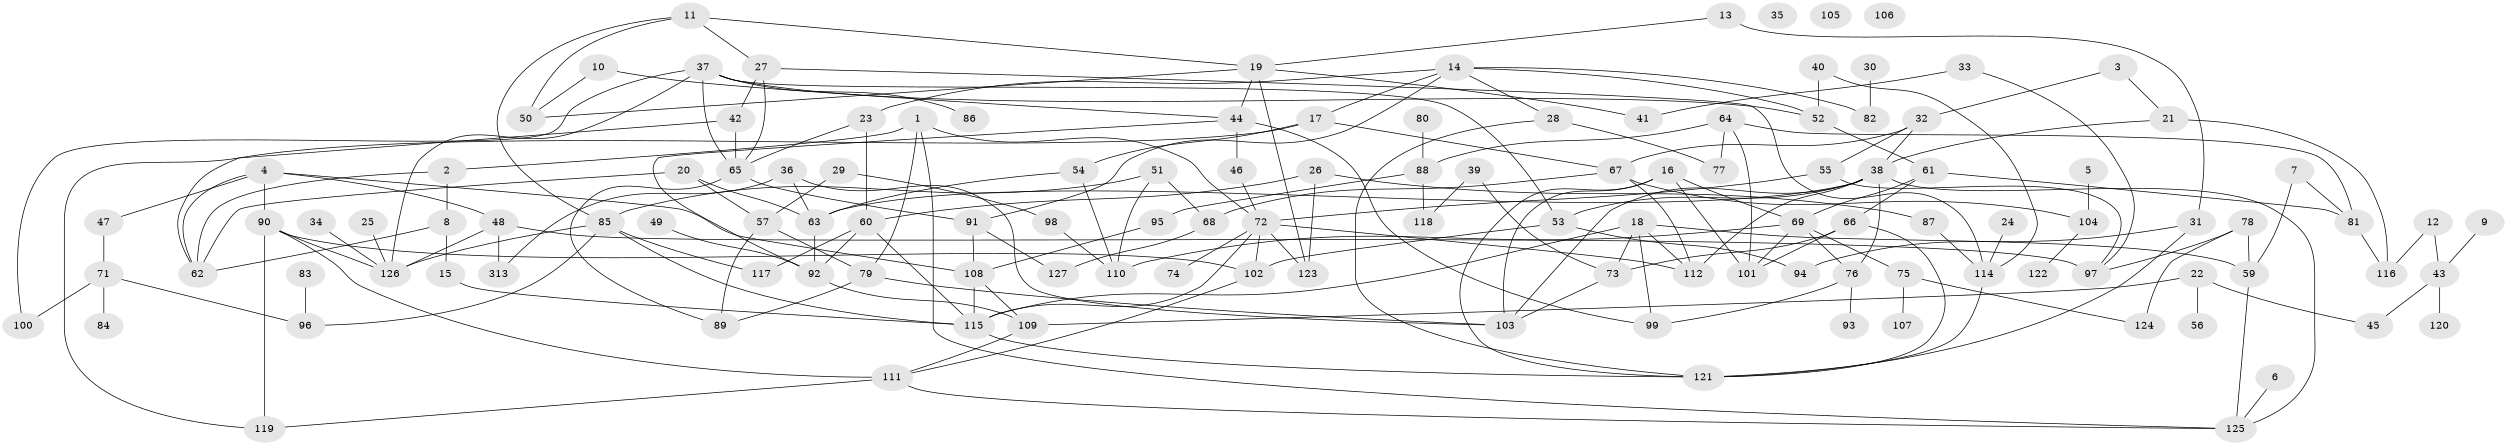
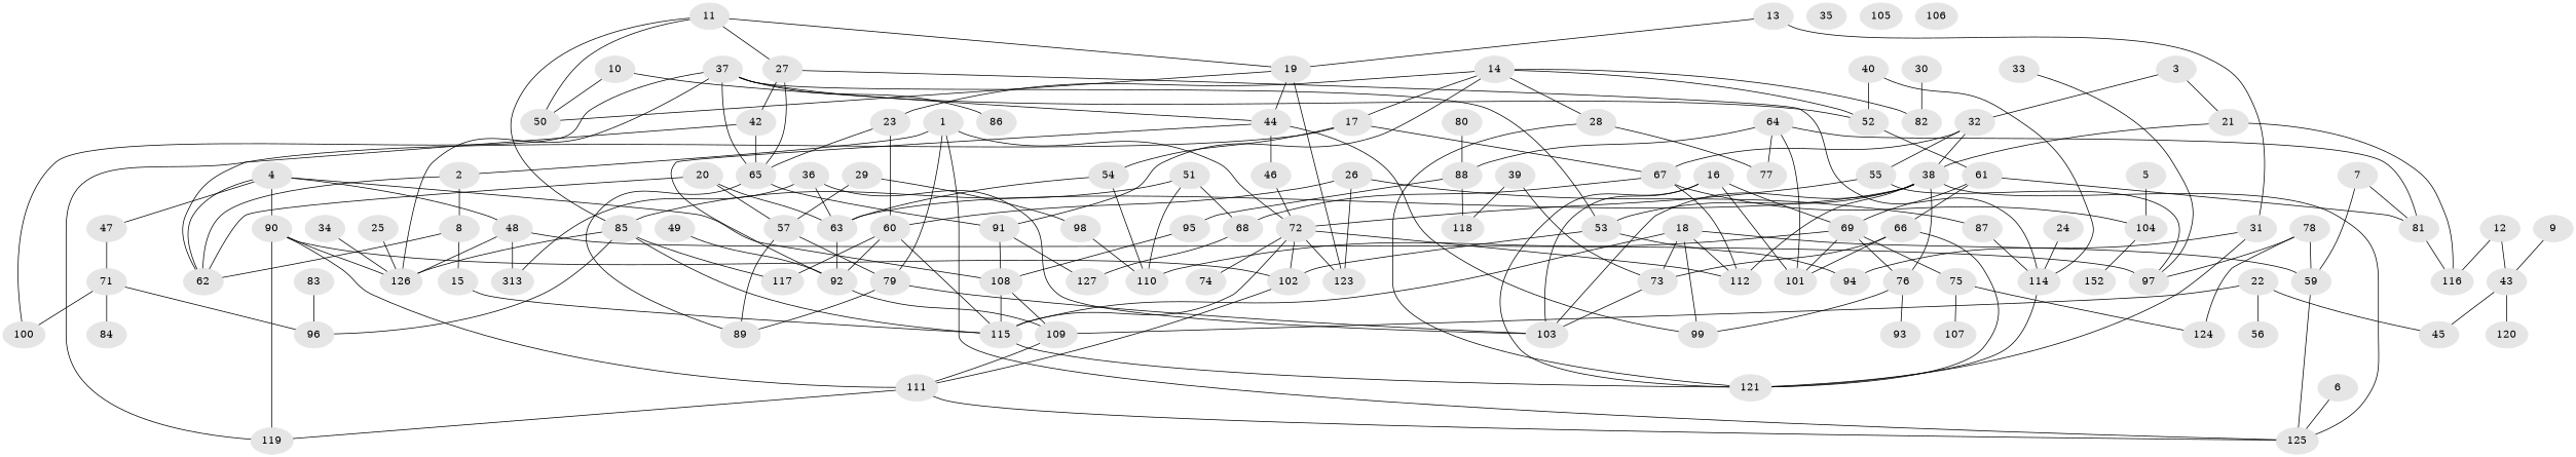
  graph {
    fontname="DejaVu Serif"
    node [color=gray90 fontname="DejaVu Serif" style=filled]
    edge [fontname="DejaVu Serif"]
    1
    2
    72
    79
    125
    8
    62
    115
    112
    123
    102
    74
    103
    89
    15
    3
    21
    32
    116
    38
    67
    55
    4
    47
    48
    90
    108
    71
    126
    97
    n31 [label=313]
    119
    111
    109
    5
    104
-   122
+   122 [label=152]
    6
    59
    7
    81
    9
    43
    45
    120
    10
    44
    50
    99
    46
    92
    11
    19
    27
    85
-   41
    65
    114
    42
    117
    96
    12
    13
    31
    121
    94
    14
    17
    23
    28
    52
    82
    91
    54
    60
    77
    61
    127
    16
    69
    101
    76
    110
    75
    63
    68
    18
    73
    20
    57
    53
    22
    56
    24
    25
    26
    87
    29
    98
    30
    33
    34
    35
    36
    37
    86
    100
    93
    39
    118
    40
    84
    49
    51
    66
    64
    88
    95
    107
    124
    80
    78
    83
    105
    106
    1 -- 2
    1 -- 72
    1 -- 79
    1 -- 125
    2 -- 8
    2 -- 62
    72 -- 115
    72 -- 112
    72 -- 123
    72 -- 102
    72 -- 74
    79 -- 103
    79 -- 89
    8 -- 62
    8 -- 15
    115 -- 121
    102 -- 111
    15 -- 115
    3 -- 21
    3 -- 32
    21 -- 116
    21 -- 38
    32 -- 38
    32 -- 67
    32 -- 55
    38 -- 125
    38 -- 112
    38 -- 103
    38 -- 76
    38 -- 63
    38 -- 53
    67 -- 112
    67 -- 104
    67 -- 68
    55 -- 72
    55 -- 97
    4 -- 62
    4 -- 47
    4 -- 48
    4 -- 90
    4 -- 108
    47 -- 71
    48 -- 126
    48 -- 97
    48 -- n31
    90 -- 102
    90 -- 126
    90 -- 119
    90 -- 111
    108 -- 115
    108 -- 109
    71 -- 96
    71 -- 100
    71 -- 84
    111 -- 125
    111 -- 119
    109 -- 111
    5 -- 104
    104 -- 122
    6 -- 125
    59 -- 125
    7 -- 59
    7 -- 81
    81 -- 116
    9 -- 43
    43 -- 45
    43 -- 120
    10 -- 44
    10 -- 50
    44 -- 99
    44 -- 46
    44 -- 92
    46 -- 72
    92 -- 109
    11 -- 50
    11 -- 19
    11 -- 27
    11 -- 85
    19 -- 123
    19 -- 44
    19 -- 50
-   19 -- 41
    27 -- 65
    27 -- 114
    27 -- 42
    85 -- 115
    85 -- 126
    85 -- 117
    85 -- 96
    65 -- 89
    65 -- 91
    114 -- 121
    42 -- 62
    42 -- 65
    12 -- 116
    12 -- 43
    13 -- 19
    13 -- 31
    31 -- 121
    31 -- 94
    14 -- 17
    14 -- 23
    14 -- 28
    14 -- 52
    14 -- 82
    14 -- 91
    17 -- 67
    17 -- 119
    17 -- 54
    23 -- 65
    23 -- 60
    28 -- 121
    28 -- 77
    52 -- 61
    91 -- 108
    91 -- 127
    54 -- 110
    54 -- 63
    60 -- 115
    60 -- 92
    60 -- 117
    61 -- 81
    61 -- 69
    61 -- 66
    16 -- 103
    16 -- 121
    16 -- 69
    16 -- 101
    69 -- 101
    69 -- 76
    69 -- 110
    69 -- 75
    76 -- 99
    76 -- 93
    75 -- 107
    75 -- 124
    63 -- 92
    68 -- 127
    18 -- 115
    18 -- 112
    18 -- 59
    18 -- 99
    18 -- 73
    73 -- 103
    20 -- 62
    20 -- 63
    20 -- 57
    57 -- 79
    57 -- 89
    53 -- 102
    53 -- 94
    22 -- 109
    22 -- 45
    22 -- 56
    24 -- 114
    25 -- 126
    26 -- 123
    26 -- 60
    26 -- 87
    87 -- 114
    29 -- 57
    29 -- 98
    98 -- 110
    30 -- 82
    33 -- 97
-   33 -- 41
    34 -- 126
    36 -- 103
    36 -- n31
    36 -- 63
    37 -- 126
    37 -- 65
    37 -- 52
    37 -- 53
    37 -- 86
    37 -- 100
    39 -- 73
    39 -- 118
    40 -- 114
    40 -- 52
    49 -- 92
    51 -- 85
    51 -- 110
    51 -- 68
    66 -- 121
    66 -- 101
    66 -- 73
    64 -- 81
    64 -- 77
    64 -- 101
    64 -- 88
    88 -- 118
    88 -- 95
    95 -- 108
    80 -- 88
    78 -- 97
    78 -- 59
    78 -- 124
    83 -- 96
  }
